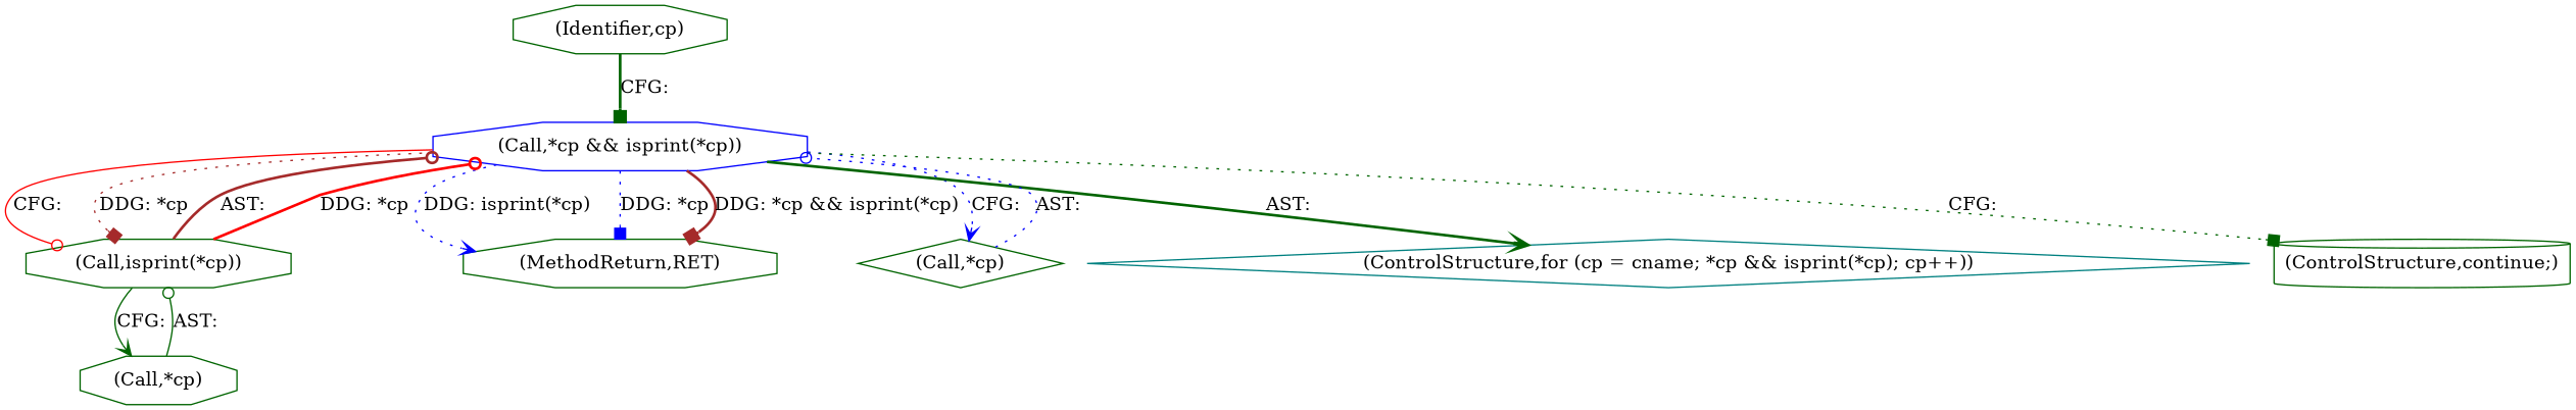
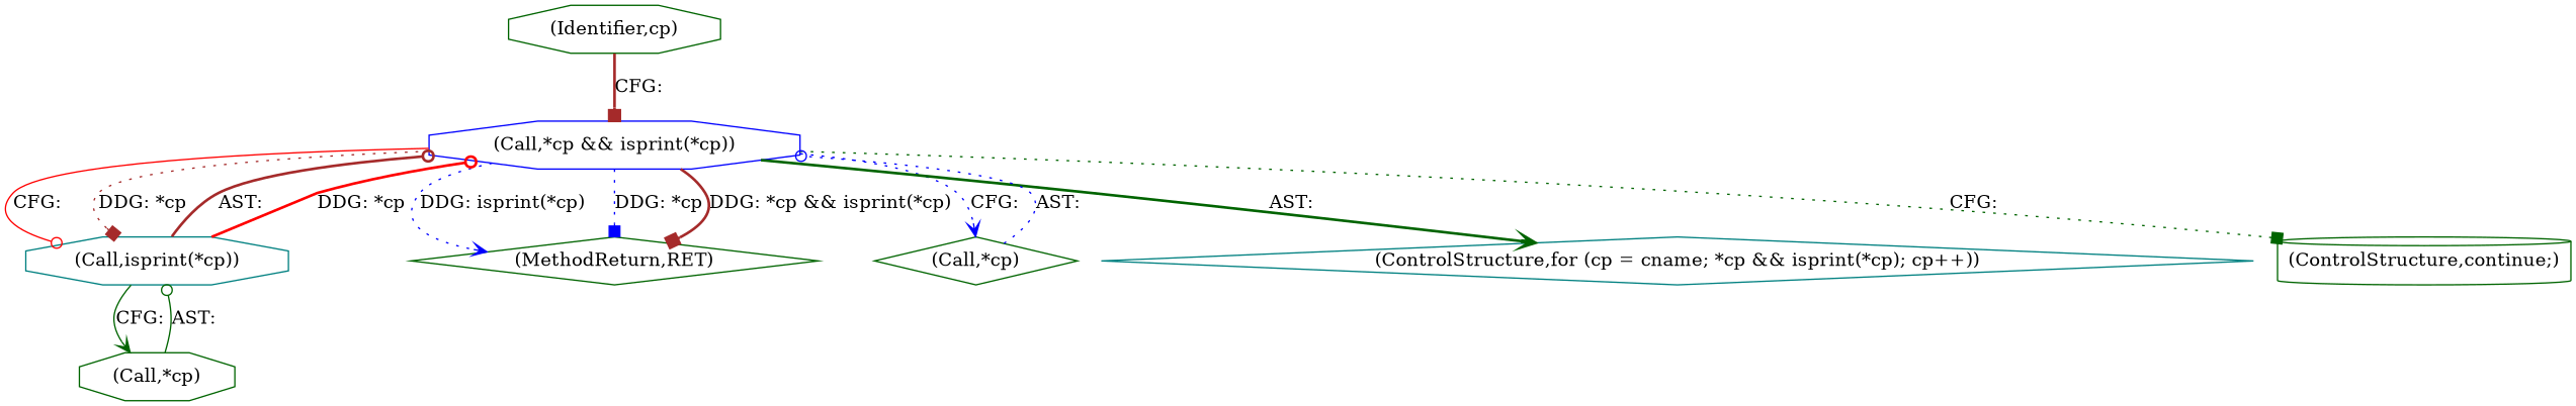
  digraph {
    node [color=darkgreen shape=octagon]
    edge [arrowhead=odot color=darkgreen style=dotted]
    n1 [color=blue label="(Call,*cp && isprint(*cp))"]
-   n2 [label="(Call,isprint(*cp))"]
-   n3 [label="(MethodReturn,RET)"]
+   n2 [color=teal label="(Call,isprint(*cp))"]
+   n3 [label="(MethodReturn,RET)" shape=diamond]
    n4 [label="(Call,*cp)" shape=diamond]
    n5 [color=teal label="(ControlStructure,for (cp = cname; *cp && isprint(*cp); cp++))" shape=diamond]
    n6 [label="(ControlStructure,continue;)" shape=cylinder]
    n7 [label="(Call,*cp)"]
    n8 [label="(Identifier,cp)"]
    n1 -> n2 [color=red label="CFG: " style=solid]
    n1 -> n2 [arrowhead=box color=brown label="DDG: *cp"]
    n1 -> n3 [arrowhead=vee color=blue label="DDG: isprint(*cp)"]
    n1 -> n3 [arrowhead=box color=blue label="DDG: *cp"]
    n1 -> n3 [arrowhead=box color=brown label="DDG: *cp && isprint(*cp)" style=bold]
    n1 -> n4 [arrowhead=vee color=blue label="CFG: "]
    n1 -> n5 [arrowhead=vee label="AST: " style=bold]
    n1 -> n6 [arrowhead=box label="CFG: "]
    n2 -> n1 [color=brown label="AST: " style=bold]
    n2 -> n1 [color=red label="DDG: *cp" style=bold]
    n2 -> n7 [arrowhead=vee label="CFG: " style=solid]
    n4 -> n1 [color=blue label="AST: "]
    n7 -> n2 [label="AST: " style=solid]
-   n8 -> n1 [arrowhead=box label="CFG: " style=bold]
+   n8 -> n1 [arrowhead=box color=brown label="CFG: " style=bold]
  }
